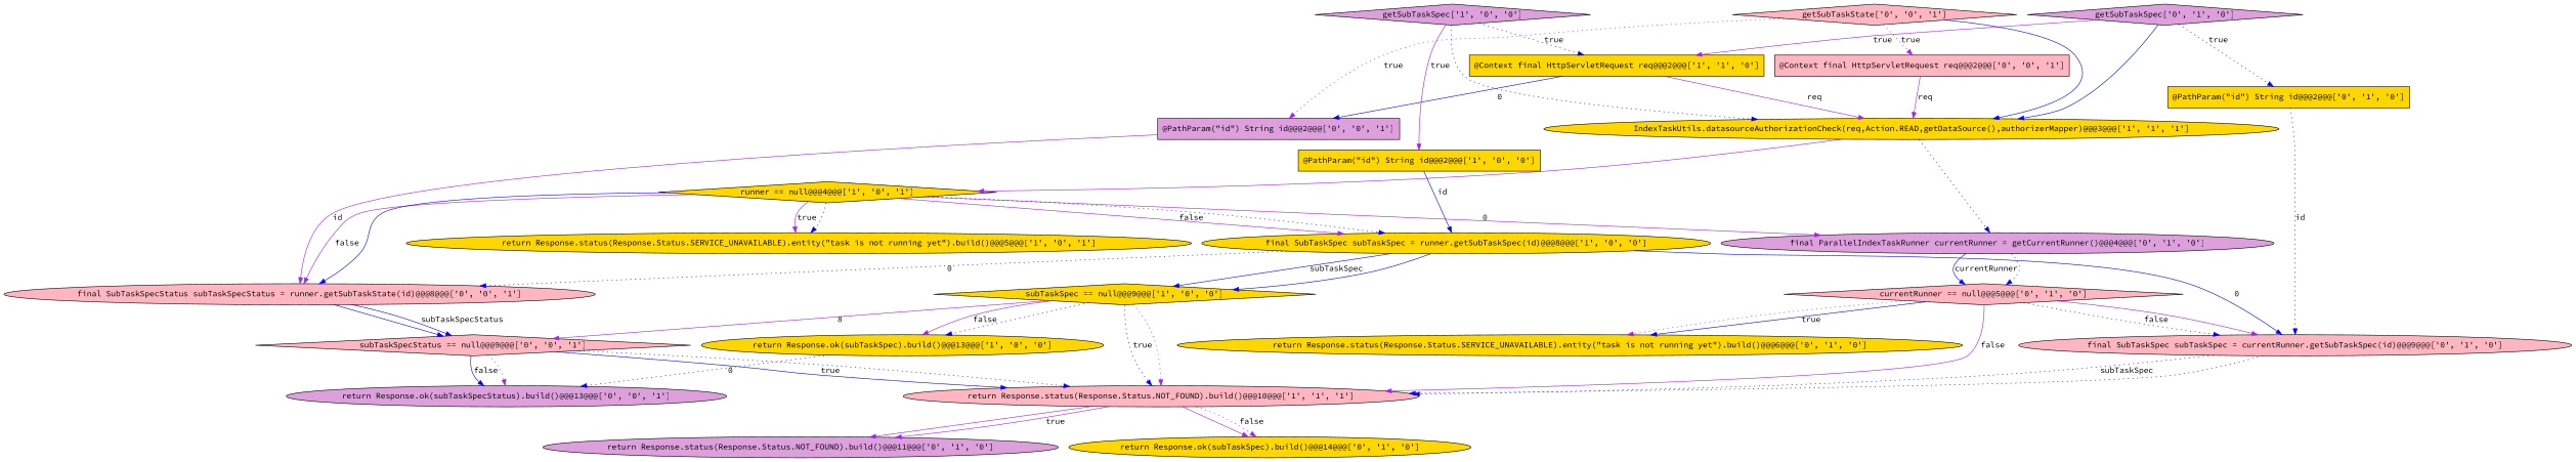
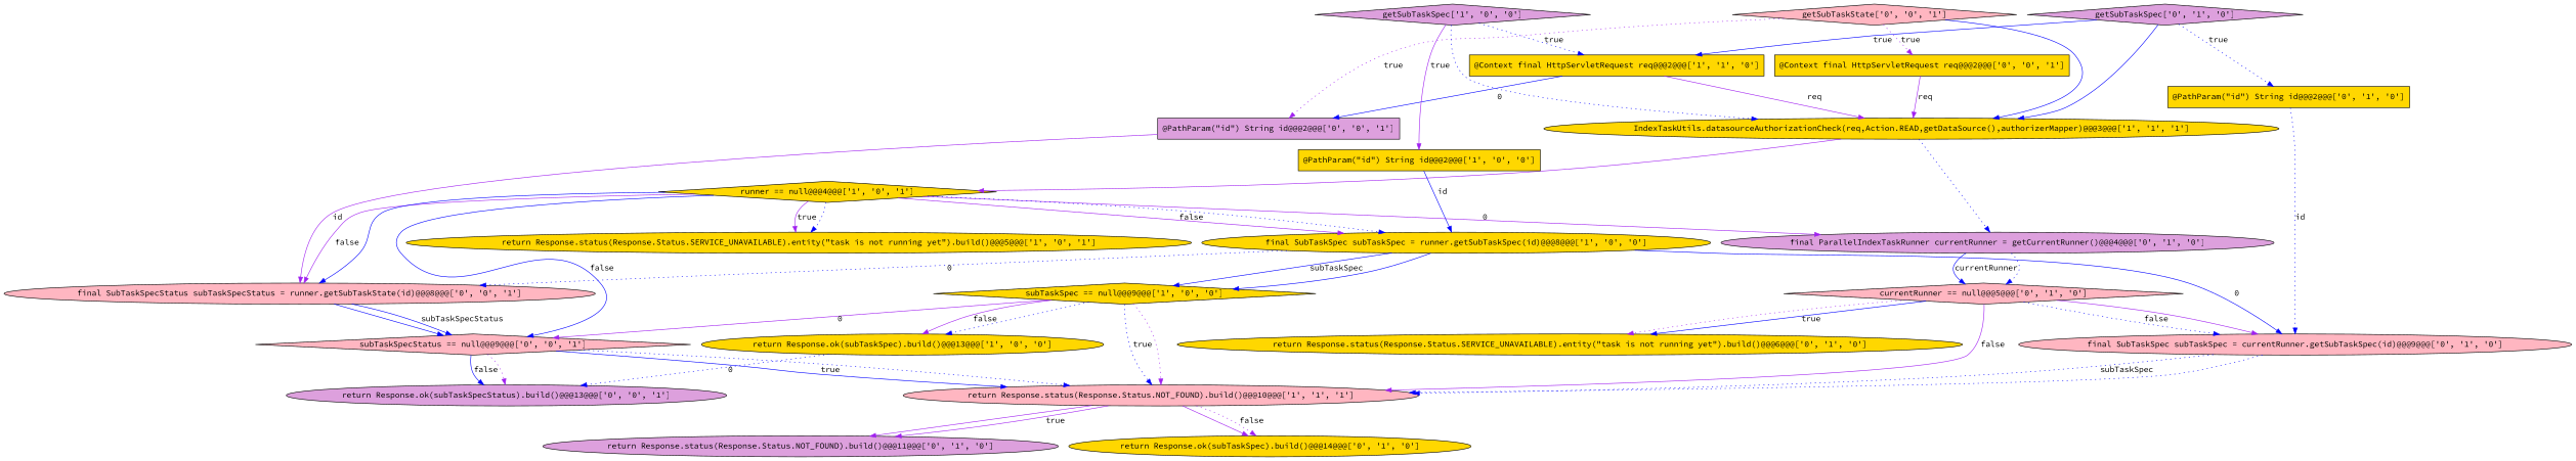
  digraph {
    fontname="Source Code Pro"
    node [fillcolor=gold fontname="Source Code Pro" shape=ellipse style=filled]
    edge [color=blue fontname="Source Code Pro" style=solid]
    n1 [fillcolor=plum label="@PathParam(\"id\") String id@@@2@@@['0', '0', '1']" shape=box]
    n2 [fillcolor=lightpink label="final SubTaskSpecStatus subTaskSpecStatus = runner.getSubTaskState(id)@@@8@@@['0', '0', '1']"]
    n3 [fillcolor=lightpink label="subTaskSpecStatus == null@@@9@@@['0', '0', '1']" shape=diamond]
    n4 [label="IndexTaskUtils.datasourceAuthorizationCheck(req,Action.READ,getDataSource(),authorizerMapper)@@@3@@@['1', '1', '1']"]
    n5 [fillcolor=plum label="final ParallelIndexTaskRunner currentRunner = getCurrentRunner()@@@4@@@['0', '1', '0']"]
    n6 [label="runner == null@@@4@@@['1', '0', '1']" shape=diamond]
    n7 [fillcolor=lightpink label="currentRunner == null@@@5@@@['0', '1', '0']" shape=diamond]
    n8 [label="final SubTaskSpec subTaskSpec = runner.getSubTaskSpec(id)@@@8@@@['1', '0', '0']"]
    n9 [label="return Response.status(Response.Status.SERVICE_UNAVAILABLE).entity(\"task is not running yet\").build()@@@5@@@['1', '0', '1']"]
    n10 [fillcolor=lightpink label="return Response.status(Response.Status.NOT_FOUND).build()@@@10@@@['1', '1', '1']"]
    n11 [fillcolor=lightpink label="final SubTaskSpec subTaskSpec = currentRunner.getSubTaskSpec(id)@@@9@@@['0', '1', '0']"]
    n12 [label="return Response.status(Response.Status.SERVICE_UNAVAILABLE).entity(\"task is not running yet\").build()@@@6@@@['0', '1', '0']"]
    n13 [label="@PathParam(\"id\") String id@@@2@@@['1', '0', '0']" shape=box]
    n14 [label="subTaskSpec == null@@@9@@@['1', '0', '0']" shape=diamond]
    n15 [fillcolor=plum label="return Response.status(Response.Status.NOT_FOUND).build()@@@11@@@['0', '1', '0']"]
    n16 [fillcolor=plum label="return Response.ok(subTaskSpecStatus).build()@@@13@@@['0', '0', '1']"]
    n17 [label="return Response.ok(subTaskSpec).build()@@@14@@@['0', '1', '0']"]
    n18 [label="return Response.ok(subTaskSpec).build()@@@13@@@['1', '0', '0']"]
-   n19 [fillcolor=lightpink label="@Context final HttpServletRequest req@@@2@@@['0', '0', '1']" shape=box]
+   n19 [label="@Context final HttpServletRequest req@@@2@@@['0', '0', '1']" shape=box]
    n20 [fillcolor=plum label="getSubTaskSpec['0', '1', '0']" shape=diamond]
    n21 [label="@PathParam(\"id\") String id@@@2@@@['0', '1', '0']" shape=box]
    n22 [label="@Context final HttpServletRequest req@@@2@@@['1', '1', '0']" shape=box]
    n23 [fillcolor=lightpink label="getSubTaskState['0', '0', '1']" shape=diamond]
    n24 [fillcolor=plum label="getSubTaskSpec['1', '0', '0']" shape=diamond]
    n1 -> n2 [color=purple label=id]
    n2 -> n3
    n2 -> n3 [label=subTaskSpecStatus]
    n3 -> n10 [style=dotted]
    n3 -> n10 [label=true]
    n3 -> n16 [label=false]
    n3 -> n16 [color=purple style=dotted]
    n4 -> n5 [style=dotted]
    n4 -> n6 [color=purple]
    n5 -> n7 [label=currentRunner]
    n5 -> n7 [style=dotted]
    n6 -> n2 [color=purple label=false]
    n6 -> n2
+   n6 -> n3 [label=false]
    n6 -> n5 [color=purple label=0]
    n6 -> n8 [color=purple label=false]
    n6 -> n8 [style=dotted]
    n6 -> n9 [style=dotted]
    n6 -> n9 [color=purple label=true]
    n7 -> n10 [color=purple label=false]
    n7 -> n11 [label=false style=dotted]
    n7 -> n11 [color=purple]
    n7 -> n12 [color=purple style=dotted]
    n7 -> n12 [label=true]
    n8 -> n2 [label=0 style=dotted]
    n8 -> n11 [label=0]
    n8 -> n14 [label=subTaskSpec]
    n8 -> n14
    n10 -> n15 [color=purple]
    n10 -> n15 [color=purple label=true]
    n10 -> n17 [color=purple]
    n10 -> n17 [color=purple label=false style=dotted]
    n11 -> n10 [style=dotted]
    n11 -> n10 [label=subTaskSpec style=dotted]
    n13 -> n8 [label=id]
-   n14 -> n3 [color=purple label=8]
+   n14 -> n3 [color=purple label=0]
    n14 -> n10 [label=true style=dotted]
    n14 -> n10 [color=purple style=dotted]
    n14 -> n18 [style=dotted]
    n14 -> n18 [color=purple label=false]
    n18 -> n16 [label=0 style=dotted]
    n19 -> n4 [color=purple label=req]
    n20 -> n4
    n20 -> n21 [label=true style=dotted]
-   n20 -> n22 [color=purple label=true]
+   n20 -> n22 [label=true]
    n21 -> n11 [label=id style=dotted]
    n22 -> n1 [label=0]
    n22 -> n4 [color=purple label=req]
    n23 -> n1 [color=purple label=true style=dotted]
    n23 -> n4
    n23 -> n19 [color=purple label=true style=dotted]
    n24 -> n4 [style=dotted]
    n24 -> n13 [color=purple label=true]
    n24 -> n22 [label=true style=dotted]
  }
